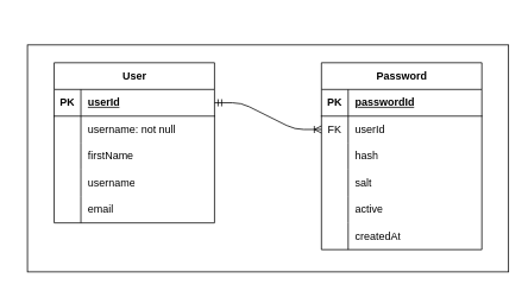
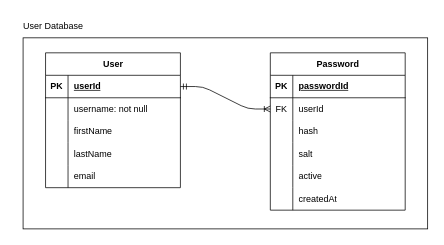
  <mxCell id="0" />
  <mxCell id="1" parent="0" />
  <mxCell id="2" value="" style="rounded=0;whiteSpace=wrap;html=1;" parent="1" vertex="1"><mxGeometry x="30" y="50" width="540" height="255" as="geometry" /></mxCell>
  <mxCell id="3" value="&lt;div&gt;User&lt;/div&gt;" style="shape=table;startSize=30;container=1;collapsible=1;childLayout=tableLayout;fixedRows=1;rowLines=0;fontStyle=1;align=center;resizeLast=1;html=1;movable=1;resizable=1;rotatable=1;deletable=1;editable=1;connectable=1;" parent="1" vertex="1"><mxGeometry x="60" y="70" width="180" height="180" as="geometry"><mxRectangle x="370" y="150" width="70" height="30" as="alternateBounds" /></mxGeometry></mxCell>
  <mxCell id="4" value="" style="shape=tableRow;horizontal=0;startSize=0;swimlaneHead=0;swimlaneBody=0;fillColor=none;collapsible=0;dropTarget=0;points=[[0,0.5],[1,0.5]];portConstraint=eastwest;top=0;left=0;right=0;bottom=1;movable=1;resizable=1;rotatable=1;deletable=1;editable=1;connectable=1;" parent="3" vertex="1"><mxGeometry y="30" width="180" height="30" as="geometry" /></mxCell>
  <mxCell id="5" value="PK" style="shape=partialRectangle;connectable=1;fillColor=none;top=0;left=0;bottom=0;right=0;fontStyle=1;overflow=hidden;whiteSpace=wrap;html=1;movable=1;resizable=1;rotatable=1;deletable=1;editable=1;" parent="4" vertex="1"><mxGeometry width="30" height="30" as="geometry"><mxRectangle width="30" height="30" as="alternateBounds" /></mxGeometry></mxCell>
  <mxCell id="6" value="userId" style="shape=partialRectangle;connectable=1;fillColor=none;top=0;left=0;bottom=0;right=0;align=left;spacingLeft=6;fontStyle=5;overflow=hidden;whiteSpace=wrap;html=1;movable=1;resizable=1;rotatable=1;deletable=1;editable=1;" parent="4" vertex="1"><mxGeometry x="30" width="150" height="30" as="geometry"><mxRectangle width="150" height="30" as="alternateBounds" /></mxGeometry></mxCell>
  <mxCell id="7" value="" style="shape=tableRow;horizontal=0;startSize=0;swimlaneHead=0;swimlaneBody=0;fillColor=none;collapsible=0;dropTarget=0;points=[[0,0.5],[1,0.5]];portConstraint=eastwest;top=0;left=0;right=0;bottom=0;movable=1;resizable=1;rotatable=1;deletable=1;editable=1;connectable=1;" parent="3" vertex="1"><mxGeometry y="60" width="180" height="30" as="geometry" /></mxCell>
  <mxCell id="8" value="" style="shape=partialRectangle;connectable=1;fillColor=none;top=0;left=0;bottom=0;right=0;editable=1;overflow=hidden;whiteSpace=wrap;html=1;movable=1;resizable=1;rotatable=1;deletable=1;" parent="7" vertex="1"><mxGeometry width="30" height="30" as="geometry"><mxRectangle width="30" height="30" as="alternateBounds" /></mxGeometry></mxCell>
  <mxCell id="9" value="username: not null" style="shape=partialRectangle;connectable=1;fillColor=none;top=0;left=0;bottom=0;right=0;align=left;spacingLeft=6;overflow=hidden;whiteSpace=wrap;html=1;movable=1;resizable=1;rotatable=1;deletable=1;editable=1;" parent="7" vertex="1"><mxGeometry x="30" width="150" height="30" as="geometry"><mxRectangle width="150" height="30" as="alternateBounds" /></mxGeometry></mxCell>
  <mxCell id="10" value="" style="shape=tableRow;horizontal=0;startSize=0;swimlaneHead=0;swimlaneBody=0;fillColor=none;collapsible=0;dropTarget=0;points=[[0,0.5],[1,0.5]];portConstraint=eastwest;top=0;left=0;right=0;bottom=0;movable=1;resizable=1;rotatable=1;deletable=1;editable=1;connectable=1;" parent="3" vertex="1"><mxGeometry y="90" width="180" height="30" as="geometry" /></mxCell>
  <mxCell id="11" value="" style="shape=partialRectangle;connectable=1;fillColor=none;top=0;left=0;bottom=0;right=0;editable=1;overflow=hidden;whiteSpace=wrap;html=1;movable=1;resizable=1;rotatable=1;deletable=1;" parent="10" vertex="1"><mxGeometry width="30" height="30" as="geometry"><mxRectangle width="30" height="30" as="alternateBounds" /></mxGeometry></mxCell>
  <mxCell id="12" value="&lt;div&gt;firstName&lt;/div&gt;" style="shape=partialRectangle;connectable=1;fillColor=none;top=0;left=0;bottom=0;right=0;align=left;spacingLeft=6;overflow=hidden;whiteSpace=wrap;html=1;movable=1;resizable=1;rotatable=1;deletable=1;editable=1;" parent="10" vertex="1"><mxGeometry x="30" width="150" height="30" as="geometry"><mxRectangle width="150" height="30" as="alternateBounds" /></mxGeometry></mxCell>
  <mxCell id="13" value="" style="shape=tableRow;horizontal=0;startSize=0;swimlaneHead=0;swimlaneBody=0;fillColor=none;collapsible=0;dropTarget=0;points=[[0,0.5],[1,0.5]];portConstraint=eastwest;top=0;left=0;right=0;bottom=0;movable=1;resizable=1;rotatable=1;deletable=1;editable=1;connectable=1;" parent="3" vertex="1"><mxGeometry y="120" width="180" height="30" as="geometry" /></mxCell>
  <mxCell id="14" value="" style="shape=partialRectangle;connectable=1;fillColor=none;top=0;left=0;bottom=0;right=0;editable=1;overflow=hidden;whiteSpace=wrap;html=1;movable=1;resizable=1;rotatable=1;deletable=1;" parent="13" vertex="1"><mxGeometry width="30" height="30" as="geometry"><mxRectangle width="30" height="30" as="alternateBounds" /></mxGeometry></mxCell>
- <mxCell id="15" value="&lt;div&gt;username&lt;/div&gt;" style="shape=partialRectangle;connectable=1;fillColor=none;top=0;left=0;bottom=0;right=0;align=left;spacingLeft=6;overflow=hidden;whiteSpace=wrap;html=1;movable=1;resizable=1;rotatable=1;deletable=1;editable=1;" parent="13" vertex="1"><mxGeometry x="30" width="150" height="30" as="geometry"><mxRectangle width="150" height="30" as="alternateBounds" /></mxGeometry></mxCell>
+ <mxCell id="15" value="&lt;div&gt;lastName&lt;/div&gt;" style="shape=partialRectangle;connectable=1;fillColor=none;top=0;left=0;bottom=0;right=0;align=left;spacingLeft=6;overflow=hidden;whiteSpace=wrap;html=1;movable=1;resizable=1;rotatable=1;deletable=1;editable=1;" parent="13" vertex="1"><mxGeometry x="30" width="150" height="30" as="geometry"><mxRectangle width="150" height="30" as="alternateBounds" /></mxGeometry></mxCell>
  <mxCell id="16" value="" style="shape=tableRow;horizontal=0;startSize=0;swimlaneHead=0;swimlaneBody=0;fillColor=none;collapsible=0;dropTarget=0;points=[[0,0.5],[1,0.5]];portConstraint=eastwest;top=0;left=0;right=0;bottom=0;movable=1;resizable=1;rotatable=1;deletable=1;editable=1;connectable=1;" parent="3" vertex="1"><mxGeometry y="150" width="180" height="30" as="geometry" /></mxCell>
  <mxCell id="17" value="" style="shape=partialRectangle;connectable=1;fillColor=none;top=0;left=0;bottom=0;right=0;editable=1;overflow=hidden;whiteSpace=wrap;html=1;movable=1;resizable=1;rotatable=1;deletable=1;" parent="16" vertex="1"><mxGeometry width="30" height="30" as="geometry"><mxRectangle width="30" height="30" as="alternateBounds" /></mxGeometry></mxCell>
  <mxCell id="18" value="&lt;div&gt;email&lt;/div&gt;" style="shape=partialRectangle;connectable=1;fillColor=none;top=0;left=0;bottom=0;right=0;align=left;spacingLeft=6;overflow=hidden;whiteSpace=wrap;html=1;movable=1;resizable=1;rotatable=1;deletable=1;editable=1;" parent="16" vertex="1"><mxGeometry x="30" width="150" height="30" as="geometry"><mxRectangle width="150" height="30" as="alternateBounds" /></mxGeometry></mxCell>
  <mxCell id="19" value="Password" style="shape=table;startSize=30;container=1;collapsible=1;childLayout=tableLayout;fixedRows=1;rowLines=0;fontStyle=1;align=center;resizeLast=1;html=1;movable=1;resizable=1;rotatable=1;deletable=1;editable=1;connectable=1;" parent="1" vertex="1"><mxGeometry x="360" y="70" width="180" height="210" as="geometry" /></mxCell>
  <mxCell id="20" value="" style="shape=tableRow;horizontal=0;startSize=0;swimlaneHead=0;swimlaneBody=0;fillColor=none;collapsible=0;dropTarget=0;points=[[0,0.5],[1,0.5]];portConstraint=eastwest;top=0;left=0;right=0;bottom=1;movable=1;resizable=1;rotatable=1;deletable=1;editable=1;connectable=1;" parent="19" vertex="1"><mxGeometry y="30" width="180" height="30" as="geometry" /></mxCell>
  <mxCell id="21" value="PK" style="shape=partialRectangle;connectable=1;fillColor=none;top=0;left=0;bottom=0;right=0;fontStyle=1;overflow=hidden;whiteSpace=wrap;html=1;movable=1;resizable=1;rotatable=1;deletable=1;editable=1;" parent="20" vertex="1"><mxGeometry width="30" height="30" as="geometry"><mxRectangle width="30" height="30" as="alternateBounds" /></mxGeometry></mxCell>
  <mxCell id="22" value="passwordId" style="shape=partialRectangle;connectable=1;fillColor=none;top=0;left=0;bottom=0;right=0;align=left;spacingLeft=6;fontStyle=5;overflow=hidden;whiteSpace=wrap;html=1;movable=1;resizable=1;rotatable=1;deletable=1;editable=1;" parent="20" vertex="1"><mxGeometry x="30" width="150" height="30" as="geometry"><mxRectangle width="150" height="30" as="alternateBounds" /></mxGeometry></mxCell>
  <mxCell id="23" value="" style="shape=tableRow;horizontal=0;startSize=0;swimlaneHead=0;swimlaneBody=0;fillColor=none;collapsible=0;dropTarget=0;points=[[0,0.5],[1,0.5]];portConstraint=eastwest;top=0;left=0;right=0;bottom=0;movable=1;resizable=1;rotatable=1;deletable=1;editable=1;connectable=1;" parent="19" vertex="1"><mxGeometry y="60" width="180" height="30" as="geometry" /></mxCell>
  <mxCell id="24" value="FK" style="shape=partialRectangle;connectable=1;fillColor=none;top=0;left=0;bottom=0;right=0;editable=1;overflow=hidden;whiteSpace=wrap;html=1;movable=1;resizable=1;rotatable=1;deletable=1;" parent="23" vertex="1"><mxGeometry width="30" height="30" as="geometry"><mxRectangle width="30" height="30" as="alternateBounds" /></mxGeometry></mxCell>
  <mxCell id="25" value="userId" style="shape=partialRectangle;connectable=1;fillColor=none;top=0;left=0;bottom=0;right=0;align=left;spacingLeft=6;overflow=hidden;whiteSpace=wrap;html=1;movable=1;resizable=1;rotatable=1;deletable=1;editable=1;" parent="23" vertex="1"><mxGeometry x="30" width="150" height="30" as="geometry"><mxRectangle width="150" height="30" as="alternateBounds" /></mxGeometry></mxCell>
  <mxCell id="26" value="" style="shape=tableRow;horizontal=0;startSize=0;swimlaneHead=0;swimlaneBody=0;fillColor=none;collapsible=0;dropTarget=0;points=[[0,0.5],[1,0.5]];portConstraint=eastwest;top=0;left=0;right=0;bottom=0;movable=1;resizable=1;rotatable=1;deletable=1;editable=1;connectable=1;" parent="19" vertex="1"><mxGeometry y="90" width="180" height="30" as="geometry" /></mxCell>
  <mxCell id="27" value="" style="shape=partialRectangle;connectable=1;fillColor=none;top=0;left=0;bottom=0;right=0;editable=1;overflow=hidden;whiteSpace=wrap;html=1;movable=1;resizable=1;rotatable=1;deletable=1;" parent="26" vertex="1"><mxGeometry width="30" height="30" as="geometry"><mxRectangle width="30" height="30" as="alternateBounds" /></mxGeometry></mxCell>
  <mxCell id="28" value="hash" style="shape=partialRectangle;connectable=1;fillColor=none;top=0;left=0;bottom=0;right=0;align=left;spacingLeft=6;overflow=hidden;whiteSpace=wrap;html=1;movable=1;resizable=1;rotatable=1;deletable=1;editable=1;" parent="26" vertex="1"><mxGeometry x="30" width="150" height="30" as="geometry"><mxRectangle width="150" height="30" as="alternateBounds" /></mxGeometry></mxCell>
  <mxCell id="29" value="" style="shape=tableRow;horizontal=0;startSize=0;swimlaneHead=0;swimlaneBody=0;fillColor=none;collapsible=0;dropTarget=0;points=[[0,0.5],[1,0.5]];portConstraint=eastwest;top=0;left=0;right=0;bottom=0;movable=1;resizable=1;rotatable=1;deletable=1;editable=1;connectable=1;" vertex="1" parent="19"><mxGeometry y="120" width="180" height="30" as="geometry" /></mxCell>
  <mxCell id="30" value="" style="shape=partialRectangle;connectable=1;fillColor=none;top=0;left=0;bottom=0;right=0;editable=1;overflow=hidden;whiteSpace=wrap;html=1;movable=1;resizable=1;rotatable=1;deletable=1;" vertex="1" parent="29"><mxGeometry width="30" height="30" as="geometry"><mxRectangle width="30" height="30" as="alternateBounds" /></mxGeometry></mxCell>
  <mxCell id="31" value="salt" style="shape=partialRectangle;connectable=1;fillColor=none;top=0;left=0;bottom=0;right=0;align=left;spacingLeft=6;overflow=hidden;whiteSpace=wrap;html=1;movable=1;resizable=1;rotatable=1;deletable=1;editable=1;" vertex="1" parent="29"><mxGeometry x="30" width="150" height="30" as="geometry"><mxRectangle width="150" height="30" as="alternateBounds" /></mxGeometry></mxCell>
  <mxCell id="32" value="" style="shape=tableRow;horizontal=0;startSize=0;swimlaneHead=0;swimlaneBody=0;fillColor=none;collapsible=0;dropTarget=0;points=[[0,0.5],[1,0.5]];portConstraint=eastwest;top=0;left=0;right=0;bottom=0;movable=1;resizable=1;rotatable=1;deletable=1;editable=1;connectable=1;" parent="19" vertex="1"><mxGeometry y="150" width="180" height="30" as="geometry" /></mxCell>
  <mxCell id="33" value="" style="shape=partialRectangle;connectable=1;fillColor=none;top=0;left=0;bottom=0;right=0;editable=1;overflow=hidden;whiteSpace=wrap;html=1;movable=1;resizable=1;rotatable=1;deletable=1;" parent="32" vertex="1"><mxGeometry width="30" height="30" as="geometry"><mxRectangle width="30" height="30" as="alternateBounds" /></mxGeometry></mxCell>
  <mxCell id="34" value="active" style="shape=partialRectangle;connectable=1;fillColor=none;top=0;left=0;bottom=0;right=0;align=left;spacingLeft=6;overflow=hidden;whiteSpace=wrap;html=1;movable=1;resizable=1;rotatable=1;deletable=1;editable=1;" parent="32" vertex="1"><mxGeometry x="30" width="150" height="30" as="geometry"><mxRectangle width="150" height="30" as="alternateBounds" /></mxGeometry></mxCell>
  <mxCell id="35" value="" style="shape=tableRow;horizontal=0;startSize=0;swimlaneHead=0;swimlaneBody=0;fillColor=none;collapsible=0;dropTarget=0;points=[[0,0.5],[1,0.5]];portConstraint=eastwest;top=0;left=0;right=0;bottom=0;movable=1;resizable=1;rotatable=1;deletable=1;editable=1;connectable=1;" parent="19" vertex="1"><mxGeometry y="180" width="180" height="30" as="geometry" /></mxCell>
  <mxCell id="36" value="" style="shape=partialRectangle;connectable=1;fillColor=none;top=0;left=0;bottom=0;right=0;editable=1;overflow=hidden;whiteSpace=wrap;html=1;movable=1;resizable=1;rotatable=1;deletable=1;" parent="35" vertex="1"><mxGeometry width="30" height="30" as="geometry"><mxRectangle width="30" height="30" as="alternateBounds" /></mxGeometry></mxCell>
  <mxCell id="37" value="createdAt" style="shape=partialRectangle;connectable=1;fillColor=none;top=0;left=0;bottom=0;right=0;align=left;spacingLeft=6;overflow=hidden;whiteSpace=wrap;html=1;movable=1;resizable=1;rotatable=1;deletable=1;editable=1;" parent="35" vertex="1"><mxGeometry x="30" width="150" height="30" as="geometry"><mxRectangle width="150" height="30" as="alternateBounds" /></mxGeometry></mxCell>
  <mxCell id="38" value="" style="edgeStyle=entityRelationEdgeStyle;fontSize=12;html=1;endArrow=ERoneToMany;startArrow=ERmandOne;elbow=vertical;exitX=1;exitY=0.5;exitDx=0;exitDy=0;entryX=0;entryY=0.5;entryDx=0;entryDy=0;movable=1;resizable=1;rotatable=1;deletable=1;editable=1;connectable=1;" parent="1" source="4" target="23" edge="1"><mxGeometry width="100" height="100" relative="1" as="geometry"><mxPoint x="250" y="115" as="sourcePoint" /><mxPoint x="350" y="180" as="targetPoint" /></mxGeometry></mxCell>
+ <mxCell id="39" value="User Database" style="text;html=1;align=center;verticalAlign=middle;resizable=0;points=[];autosize=1;strokeColor=none;fillColor=none;" parent="1" vertex="1"><mxGeometry x="20" y="20" width="100" height="30" as="geometry" /></mxCell>
